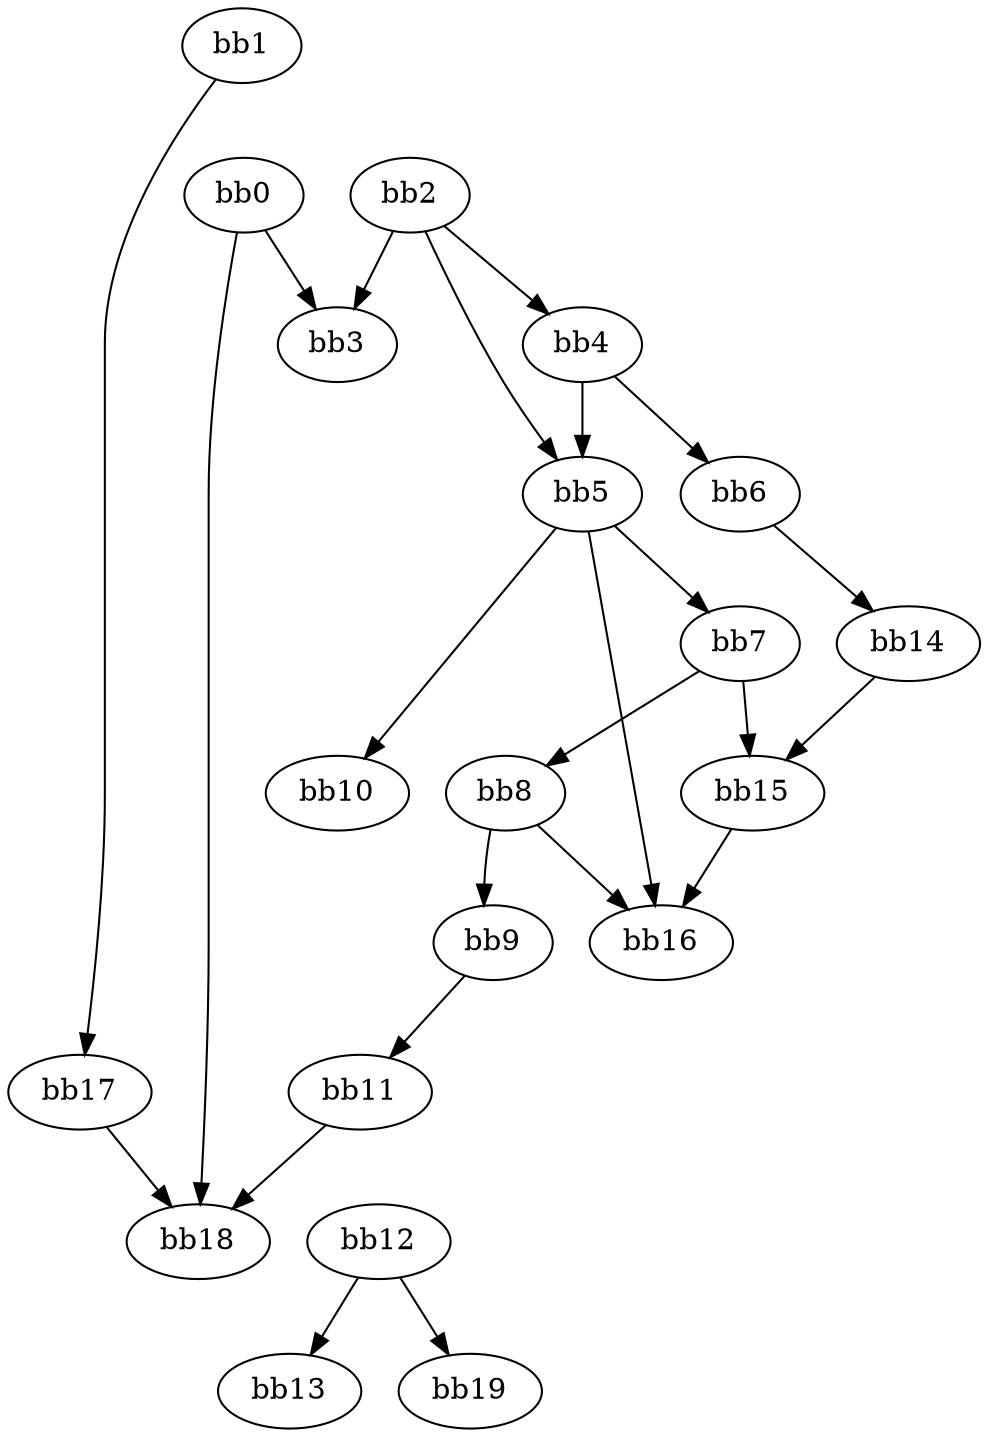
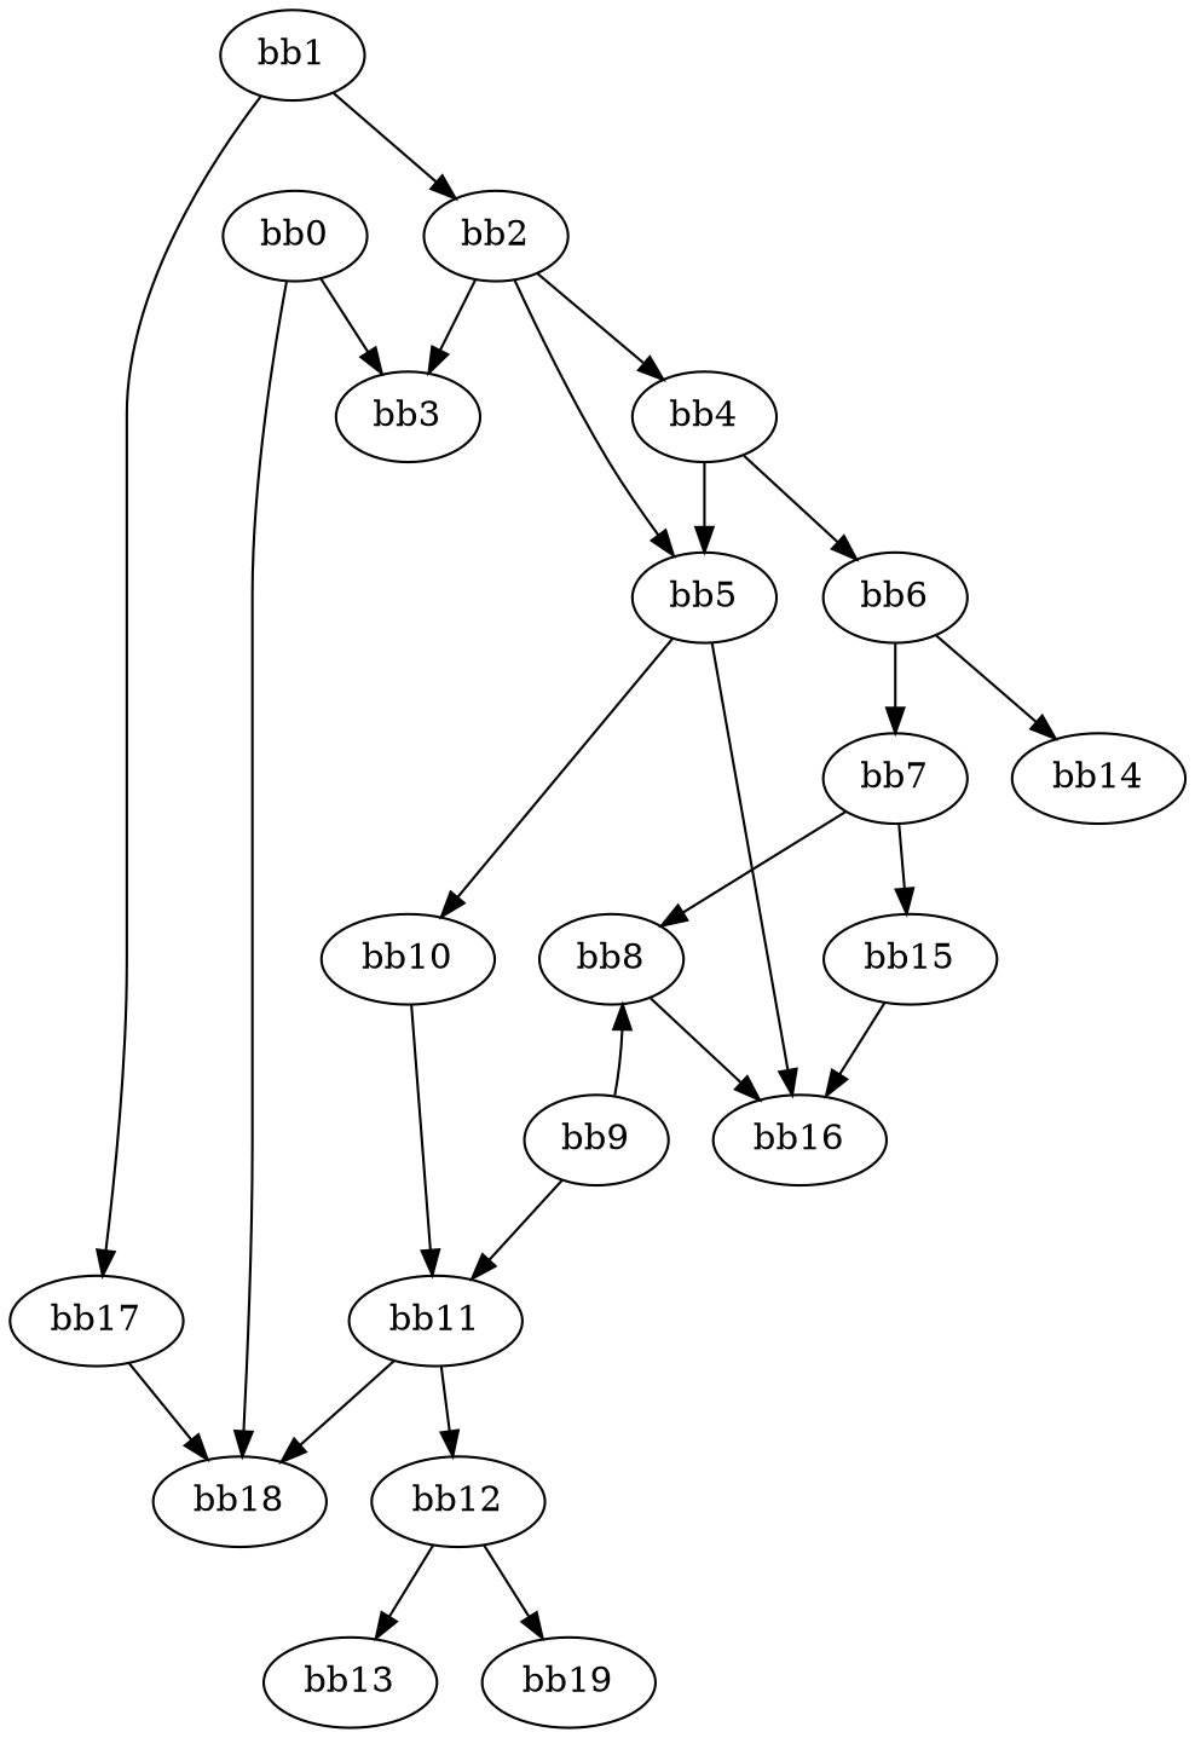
  digraph {
    fontname="DejaVu Serif"
    node [fontname="DejaVu Serif"]
    edge [fontname="DejaVu Serif"]
    n1 [label="bb0\l"]
    n2 [label="bb18\l"]
    n3 [label="bb3\l"]
    n4 [label="bb1\l"]
    n5 [label="bb2\l"]
    n6 [label="bb17\l"]
    n7 [label="bb4\l"]
    n8 [label="bb5\l"]
    n9 [label="bb6\l"]
    n10 [label="bb10\l"]
    n11 [label="bb16\l"]
    n12 [label="bb7\l"]
    n13 [label="bb14\l"]
    n14 [label="bb11\l"]
    n15 [label="bb8\l"]
    n16 [label="bb15\l"]
    n17 [label="bb9\l"]
    n18 [label="bb12\l"]
    n19 [label="bb13\l"]
    n20 [label="bb19\l"]
    n1 -> n2
    n1 -> n3
+   n4 -> n5
    n4 -> n6
    n5 -> n3
    n5 -> n7
    n5 -> n8
    n6 -> n2
    n7 -> n8
    n7 -> n9
    n8 -> n10
    n8 -> n11
-   n8 -> n12
+   n9 -> n12
    n9 -> n13
+   n10 -> n14
    n12 -> n15
    n12 -> n16
-   n13 -> n16
    n14 -> n2
+   n14 -> n18
    n15 -> n11
-   n15 -> n17
+   n17 -> n15
    n16 -> n11
    n17 -> n14
    n18 -> n19
    n18 -> n20
  }
